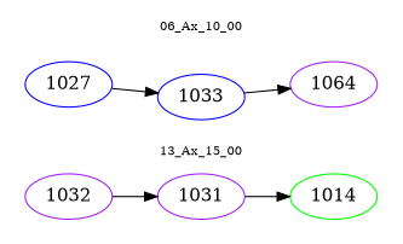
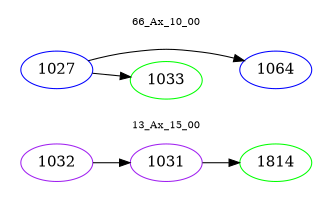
  digraph {
    rankdir=LR
    node [color=purple]
    edge [color=black]
    n1 [label=1031]
-   n2 [color=green label=1014]
+   n2 [color=green label=1814]
    n3 [label=1032]
    n4 [color=blue label=1027]
-   n5 [color=blue label=1033]
-   n6 [label=1064]
+   n5 [color=green label=1033]
+   n6 [color=blue label=1064]
    subgraph cluster_1 {
      color=white
      fontsize=10
      label="13_Ax_15_00"
      n1
      n2
      n3
    }
    subgraph cluster_2 {
      color=white
      fontsize=10
-     label="06_Ax_10_00"
+     label="66_Ax_10_00"
      n4
      n5
      n6
    }
    n1 -> n2
    n3 -> n1
    n4 -> n5
-   n5 -> n6
+   n4 -> n6
  }
